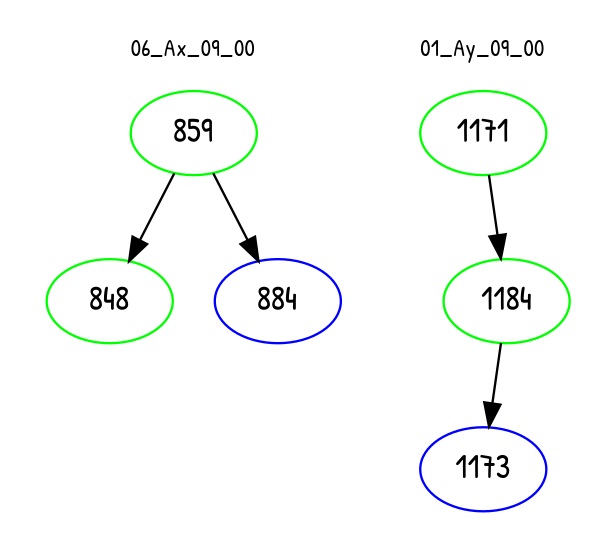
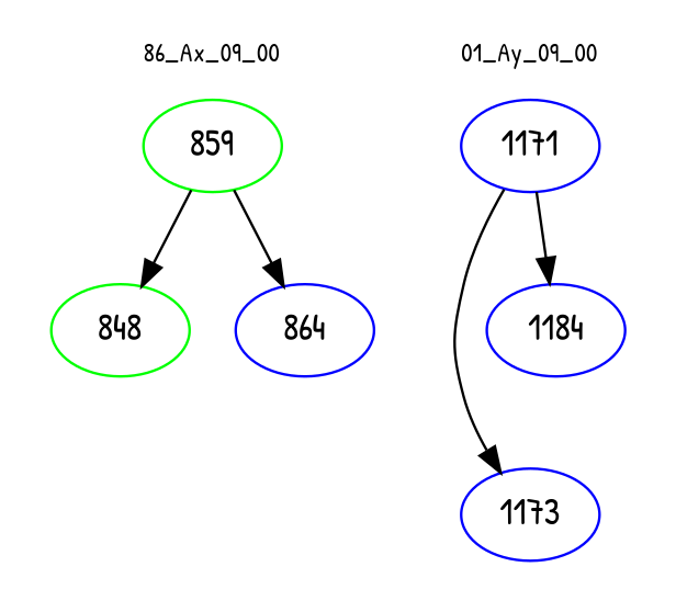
  digraph {
    fontname="Patrick Hand"
    node [color=green fontname="Patrick Hand"]
    edge [color=black fontname="Patrick Hand"]
    n1 [label=859]
    n2 [label=848]
-   n3 [color=blue label=884]
-   n4 [label=1171]
+   n3 [color=blue label=864]
+   n4 [color=blue label=1171]
    n5 [color=blue label=1173]
-   n6 [label=1184]
+   n6 [color=blue label=1184]
    subgraph cluster_1 {
      color=white
      fontsize=10
-     label="06_Ax_09_00"
+     label="86_Ax_09_00"
      n1
      n2
      n3
    }
    subgraph cluster_2 {
      color=white
      fontsize=10
      label="01_Ay_09_00"
      n4
      n5
      n6
    }
    n1 -> n2
    n1 -> n3
-   n6 -> n5
+   n4 -> n5
    n4 -> n6
  }
